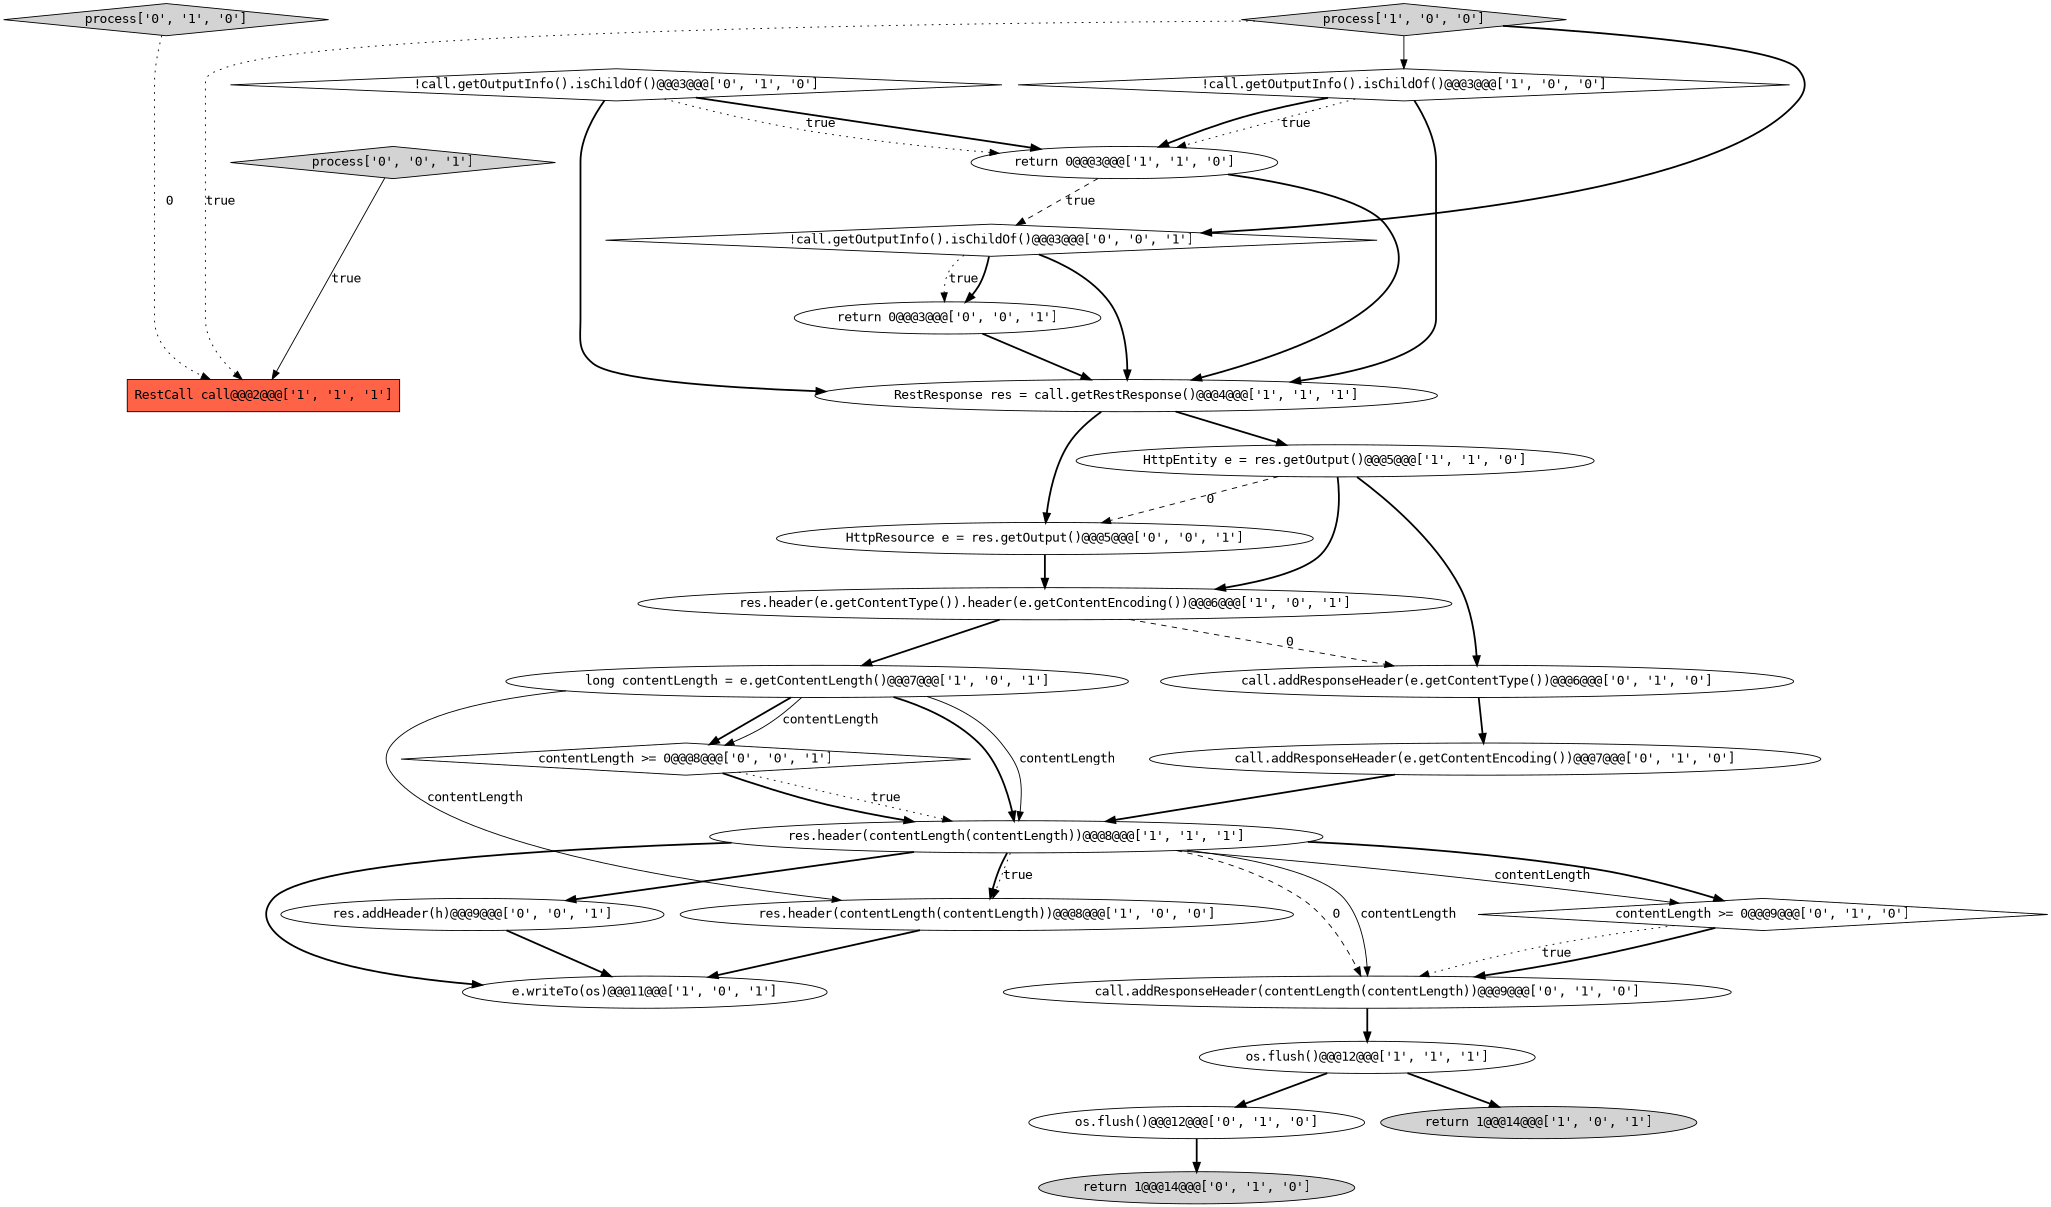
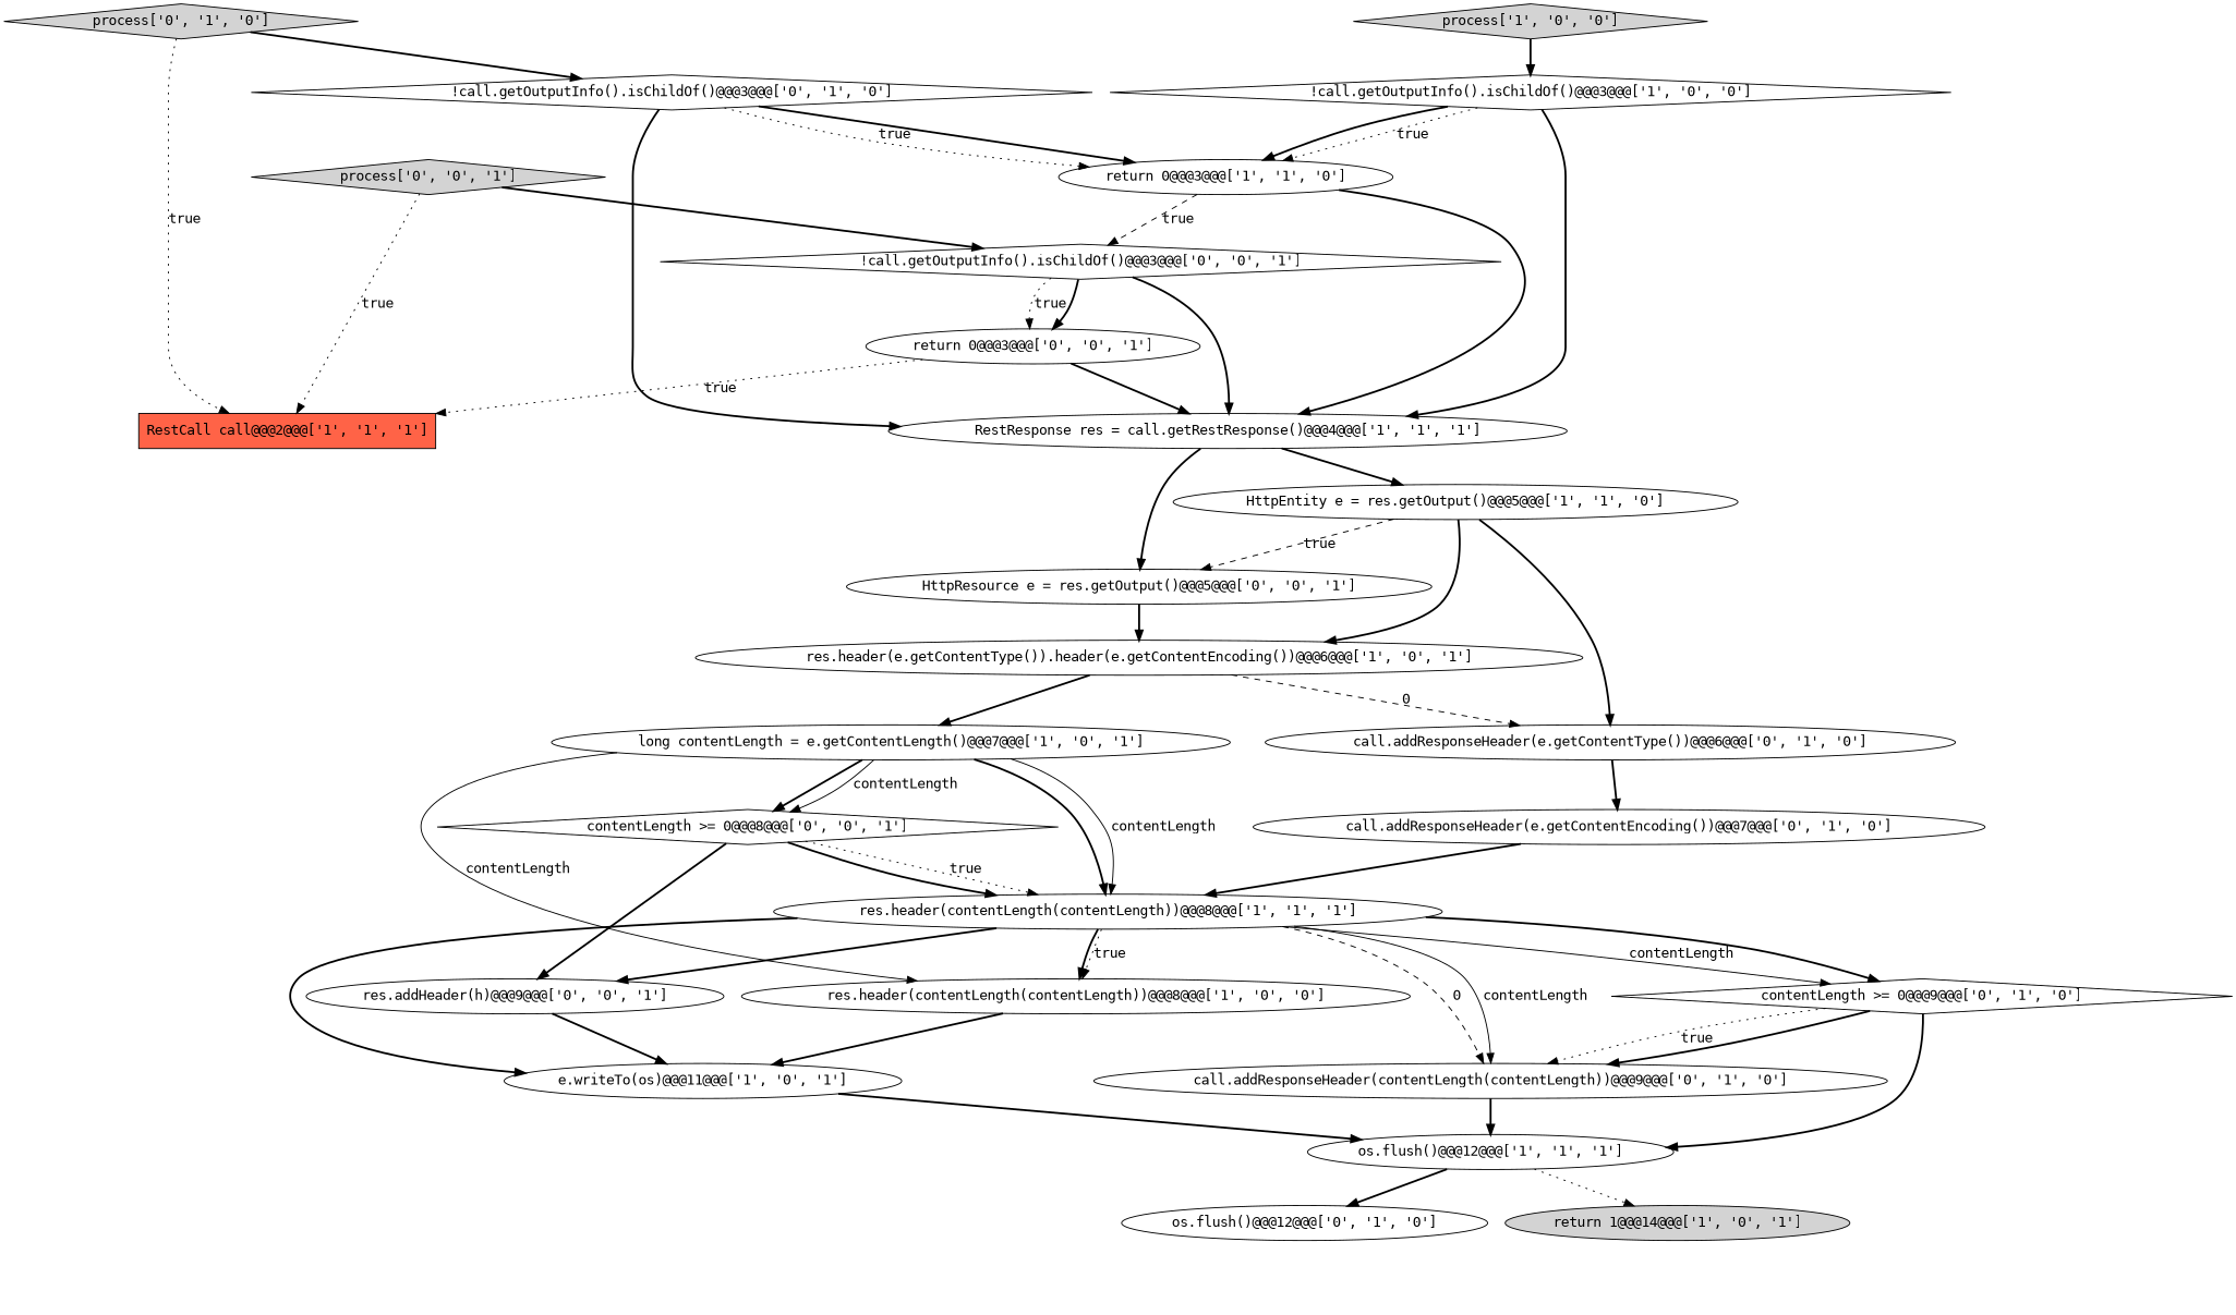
  digraph {
    fontname="DejaVu Sans Mono"
    node [fillcolor=white fontname="DejaVu Sans Mono" shape=ellipse style=filled]
    edge [fontname="DejaVu Sans Mono" style=bold]
    n1 [label="os.flush()@@@12@@@['0', '1', '0']"]
-   n2 [fillcolor=lightgray label="return 1@@@14@@@['0', '1', '0']"]
    n3 [label="e.writeTo(os)@@@11@@@['1', '0', '1']"]
    n4 [label="os.flush()@@@12@@@['1', '1', '1']"]
    n5 [fillcolor=lightgray label="return 1@@@14@@@['1', '0', '1']"]
    n6 [label="return 0@@@3@@@['0', '0', '1']"]
    n7 [label="RestResponse res = call.getRestResponse()@@@4@@@['1', '1', '1']"]
    n8 [label="HttpEntity e = res.getOutput()@@@5@@@['1', '1', '0']"]
    n9 [label="HttpResource e = res.getOutput()@@@5@@@['0', '0', '1']"]
    n10 [label="call.addResponseHeader(contentLength(contentLength))@@@9@@@['0', '1', '0']"]
    n11 [label="res.header(e.getContentType()).header(e.getContentEncoding())@@@6@@@['1', '0', '1']"]
    n12 [label="call.addResponseHeader(e.getContentType())@@@6@@@['0', '1', '0']"]
    n13 [fillcolor=lightgray label="process['0', '0', '1']" shape=diamond]
    n14 [label="!call.getOutputInfo().isChildOf()@@@3@@@['0', '0', '1']" shape=diamond]
    n15 [fillcolor=tomato label="RestCall call@@@2@@@['1', '1', '1']" shape=box]
    n16 [label="call.addResponseHeader(e.getContentEncoding())@@@7@@@['0', '1', '0']"]
    n17 [label="res.header(contentLength(contentLength))@@@8@@@['1', '1', '1']"]
    n18 [label="res.header(contentLength(contentLength))@@@8@@@['1', '0', '0']"]
    n19 [label="res.addHeader(h)@@@9@@@['0', '0', '1']"]
    n20 [label="contentLength >= 0@@@9@@@['0', '1', '0']" shape=diamond]
    n21 [label="return 0@@@3@@@['1', '1', '0']"]
    n22 [label="long contentLength = e.getContentLength()@@@7@@@['1', '0', '1']"]
    n23 [label="contentLength >= 0@@@8@@@['0', '0', '1']" shape=diamond]
    n24 [fillcolor=lightgray label="process['0', '1', '0']" shape=diamond]
    n25 [label="!call.getOutputInfo().isChildOf()@@@3@@@['0', '1', '0']" shape=diamond]
    n26 [fillcolor=lightgray label="process['1', '0', '0']" shape=diamond]
    n27 [label="!call.getOutputInfo().isChildOf()@@@3@@@['1', '0', '0']" shape=diamond]
-   n1 -> n2
+   n3 -> n4
    n4 -> n1
-   n4 -> n5
+   n4 -> n5 [style=dotted]
    n6 -> n7
    n7 -> n8
    n7 -> n9
-   n8 -> n9 [label=0 style=dashed]
+   n8 -> n9 [label=true style=dashed]
    n8 -> n11
    n8 -> n12
    n9 -> n11
    n10 -> n4
    n11 -> n12 [label=0 style=dashed]
    n11 -> n22
    n12 -> n16
-   n26 -> n14
-   n13 -> n15 [label=true style=solid]
+   n13 -> n14
+   n13 -> n15 [label=true style=dotted]
    n14 -> n6 [label=true style=dotted]
    n14 -> n6
    n14 -> n7
    n16 -> n17
    n17 -> n3
    n17 -> n10 [label=0 style=dashed]
    n17 -> n10 [label=contentLength style=solid]
    n17 -> n18 [label=true style=dotted]
    n17 -> n18
    n17 -> n19
    n17 -> n20 [label=contentLength style=solid]
    n17 -> n20
    n18 -> n3
    n19 -> n3
+   n20 -> n4
    n20 -> n10
    n20 -> n10 [label=true style=dotted]
    n21 -> n7
    n21 -> n14 [label=true style=dashed]
    n22 -> n17
    n22 -> n17 [label=contentLength style=solid]
    n22 -> n18 [label=contentLength style=solid]
    n22 -> n23
    n22 -> n23 [label=contentLength style=solid]
    n23 -> n17 [label=true style=dotted]
    n23 -> n17
-   n24 -> n15 [label=0 style=dotted]
+   n23 -> n19
+   n24 -> n15 [label=true style=dotted]
+   n24 -> n25
    n25 -> n7
    n25 -> n21
    n25 -> n21 [label=true style=dotted]
-   n26 -> n15 [label=true style=dotted]
-   n26 -> n27 [style=solid]
+   n6 -> n15 [label=true style=dotted]
+   n26 -> n27
    n27 -> n7
    n27 -> n21 [label=true style=dotted]
    n27 -> n21
  }
